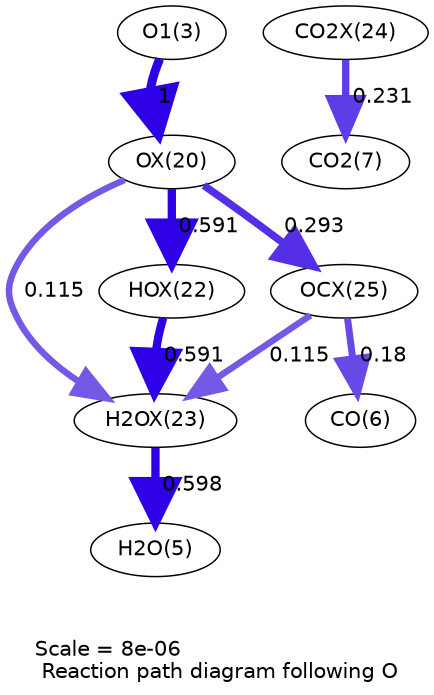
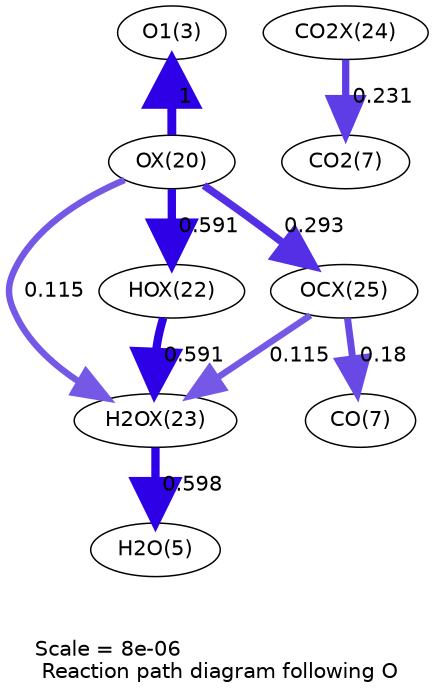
  digraph {
    fontname=Helvetica
    label="Scale = 8e-06\l Reaction path diagram following O"
    node [fontname=Helvetica]
    edge [arrowsize=2.8 color="0.7, 1.09, 0.9" fontname=Helvetica penwidth=5.6]
    n1 [label="O1(3)"]
    n2 [label="OX(20)"]
    n3 [label="HOX(22)"]
    n4 [label="OCX(25)"]
    n5 [label="H2OX(23)"]
-   n6 [label="CO(6)"]
+   n6 [label="CO(7)"]
    n7 [label="CO2X(24)"]
    n8 [label="CO2(7)"]
    n9 [label="H2O(5)"]
-   n1 -> n2 [arrowsize=3 color="0.7, 1.5, 0.9" label=" 1" penwidth=6]
+   n2 -> n1 [arrowsize=3 color="0.7, 1.5, 0.9" label=" 1" penwidth=6]
    n2 -> n3 [label=" 0.591"]
    n2 -> n4 [arrowsize=2.54 color="0.7, 0.793, 0.9" label=" 0.293" penwidth=5.07]
    n2 -> n5 [arrowsize=2.18 color="0.7, 0.615, 0.9" label=" 0.115" penwidth=4.37]
    n3 -> n5 [label=" 0.591"]
    n4 -> n5 [arrowsize=2.18 color="0.7, 0.615, 0.9" label=" 0.115" penwidth=4.37]
    n4 -> n6 [arrowsize=2.35 color="0.7, 0.68, 0.9" label=" 0.18" penwidth=4.7]
    n5 -> n9 [arrowsize=2.81 color="0.7, 1.1, 0.9" label=" 0.598" penwidth=5.61]
    n7 -> n8 [arrowsize=2.45 color="0.7, 0.731, 0.9" label=" 0.231" penwidth=4.89]
  }
